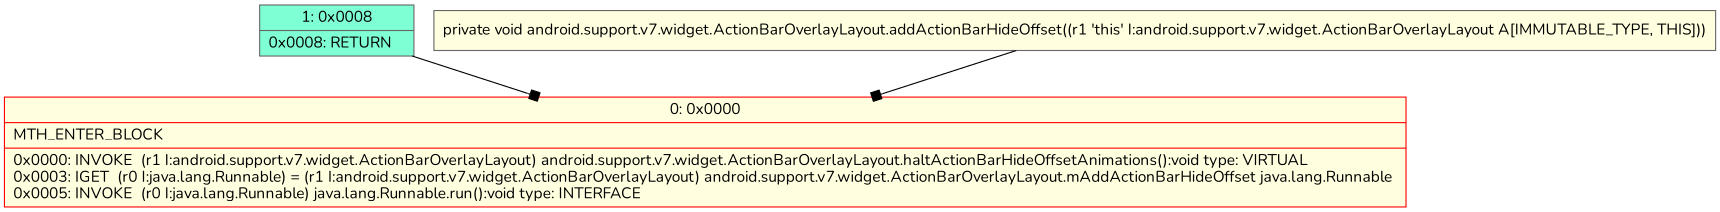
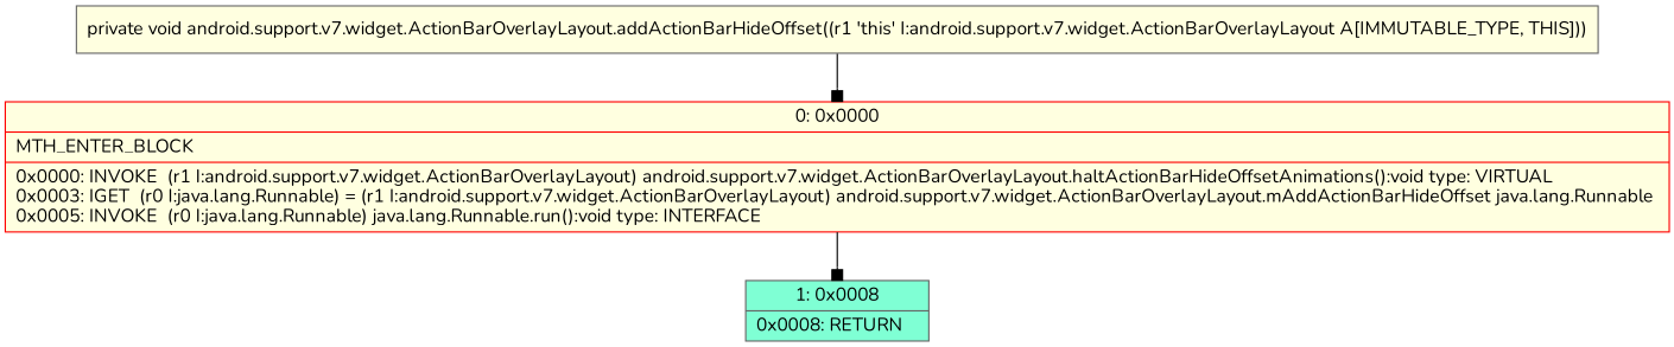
  digraph {
    fontname=Nunito
    node [shape=record style=filled fillcolor=lightyellow color=gray40 fontname=Nunito]
    edge [color=black arrowhead=box fontname=Nunito]
    n1 [label="{0\:\ 0x0000|MTH_ENTER_BLOCK\l|0x0000: INVOKE  (r1 I:android.support.v7.widget.ActionBarOverlayLayout) android.support.v7.widget.ActionBarOverlayLayout.haltActionBarHideOffsetAnimations():void type: VIRTUAL \l0x0003: IGET  (r0 I:java.lang.Runnable) = (r1 I:android.support.v7.widget.ActionBarOverlayLayout) android.support.v7.widget.ActionBarOverlayLayout.mAddActionBarHideOffset java.lang.Runnable \l0x0005: INVOKE  (r0 I:java.lang.Runnable) java.lang.Runnable.run():void type: INTERFACE \l}" color=red]
    n2 [label="{1\:\ 0x0008|0x0008: RETURN   \l}" fillcolor=aquamarine]
    n3 [label="{private void android.support.v7.widget.ActionBarOverlayLayout.addActionBarHideOffset((r1 'this' I:android.support.v7.widget.ActionBarOverlayLayout A[IMMUTABLE_TYPE, THIS])) }"]
-   n2 -> n1
+   n1 -> n2
    n3 -> n1
  }
